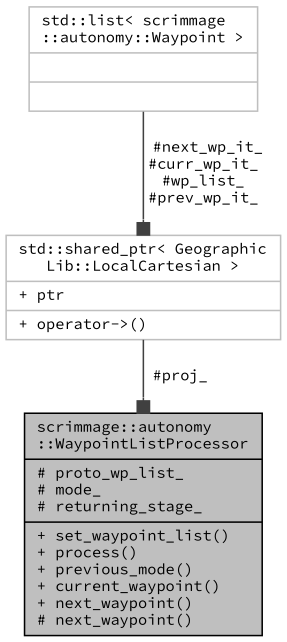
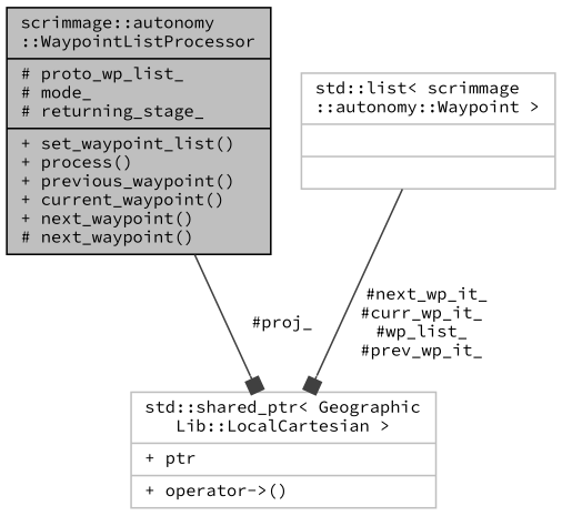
  digraph {
    fontname="Source Code Pro"
    node [color=grey75 fillcolor=white fontname="Source Code Pro" fontsize=10 shape=record style=filled]
    edge [arrowhead=box color=grey25 fontname="Source Code Pro" fontsize=10 labelfontname=Helvetica labelfontsize=10 style=solid]
-   n1 [color=black fillcolor=grey75 fontcolor=black height=0.2 label="{scrimmage::autonomy\l::WaypointListProcessor\n|# proto_wp_list_\l# mode_\l# returning_stage_\l|+ set_waypoint_list()\l+ process()\l+ previous_mode()\l+ current_waypoint()\l+ next_waypoint()\l# next_waypoint()\l}" width=0.4]
+   n1 [color=black fillcolor=grey75 fontcolor=black height=0.2 label="{scrimmage::autonomy\l::WaypointListProcessor\n|# proto_wp_list_\l# mode_\l# returning_stage_\l|+ set_waypoint_list()\l+ process()\l+ previous_waypoint()\l+ current_waypoint()\l+ next_waypoint()\l# next_waypoint()\l}" width=0.4]
    n2 [height=0.2 label="{std::list\< scrimmage\l::autonomy::Waypoint \>\n||}" width=0.4]
    n3 [height=0.2 label="{std::shared_ptr\< Geographic\lLib::LocalCartesian \>\n|+ ptr\l|+ operator-\>()\l}" width=0.4]
    n2 -> n3 [label=" #next_wp_it_\n#curr_wp_it_\n#wp_list_\n#prev_wp_it_"]
-   n3 -> n1 [label=" #proj_"]
+   n1 -> n3 [label=" #proj_"]
  }
